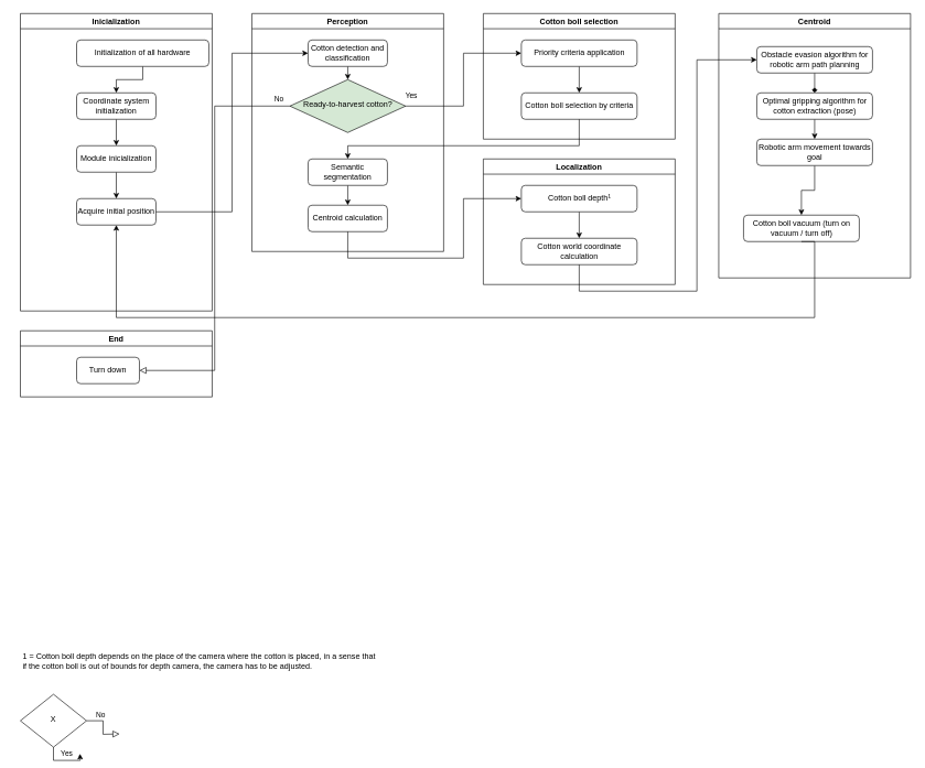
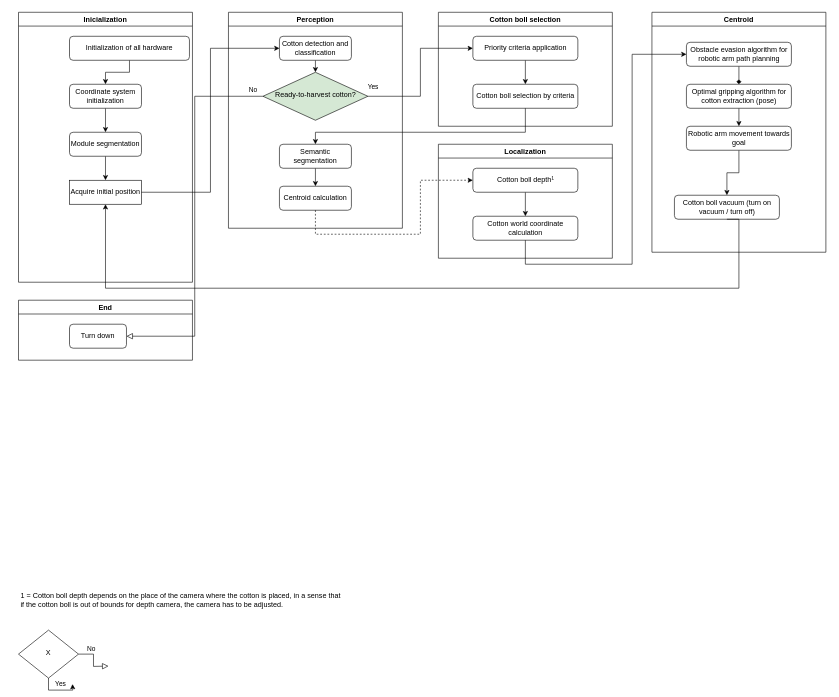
  <mxCell id="0" />
  <mxCell id="1" parent="0" />
  <mxCell id="2" value="Yes" style="rounded=0;html=1;jettySize=auto;orthogonalLoop=1;fontSize=11;endArrow=block;endFill=0;endSize=8;strokeWidth=1;shadow=0;labelBackgroundColor=none;edgeStyle=orthogonalEdgeStyle;" parent="1" source="5" edge="1"><mxGeometry x="-1" y="-58" relative="1" as="geometry"><mxPoint x="-30" y="-8" as="offset" /><mxPoint x="180" y="1110" as="targetPoint" /></mxGeometry></mxCell>
  <mxCell id="3" style="edgeStyle=orthogonalEdgeStyle;rounded=0;orthogonalLoop=1;jettySize=auto;html=1;" edge="1" parent="1" source="5"><mxGeometry relative="1" as="geometry"><mxPoint x="120" y="1140" as="targetPoint" /></mxGeometry></mxCell>
  <mxCell id="4" value="No" style="edgeLabel;html=1;align=center;verticalAlign=middle;resizable=0;points=[];" vertex="1" connectable="0" parent="3"><mxGeometry x="0.191" y="6" relative="1" as="geometry"><mxPoint x="48" y="-64" as="offset" /></mxGeometry></mxCell>
  <mxCell id="5" value="X" style="rhombus;whiteSpace=wrap;html=1;shadow=0;fontFamily=Helvetica;fontSize=12;align=center;strokeWidth=1;spacing=6;spacingTop=-4;" parent="1" vertex="1"><mxGeometry x="30" y="1050" width="100" height="80" as="geometry" /></mxCell>
  <mxCell id="6" value="Inicialization" style="swimlane;whiteSpace=wrap;html=1;" vertex="1" parent="1"><mxGeometry x="30" y="20" width="290" height="450" as="geometry" /></mxCell>
  <mxCell id="7" style="edgeStyle=orthogonalEdgeStyle;rounded=0;orthogonalLoop=1;jettySize=auto;html=1;exitX=0.5;exitY=1;exitDx=0;exitDy=0;" edge="1" parent="6" source="8" target="13"><mxGeometry relative="1" as="geometry" /></mxCell>
  <mxCell id="8" value="Coordinate system initialization" style="rounded=1;whiteSpace=wrap;html=1;fontSize=12;glass=0;strokeWidth=1;shadow=0;" vertex="1" parent="6"><mxGeometry x="85" y="120" width="120" height="40" as="geometry" /></mxCell>
  <mxCell id="9" style="edgeStyle=orthogonalEdgeStyle;rounded=0;orthogonalLoop=1;jettySize=auto;html=1;exitX=0.5;exitY=1;exitDx=0;exitDy=0;entryX=0.5;entryY=0;entryDx=0;entryDy=0;" edge="1" parent="6" source="10" target="8"><mxGeometry relative="1" as="geometry" /></mxCell>
  <mxCell id="10" value="Initialization of all hardware" style="rounded=1;whiteSpace=wrap;html=1;fontSize=12;glass=0;strokeWidth=1;shadow=0;" vertex="1" parent="6"><mxGeometry x="85" y="40" width="200" height="40" as="geometry" /></mxCell>
- <mxCell id="11" value="Acquire initial position" style="rounded=1;whiteSpace=wrap;html=1;fontSize=12;glass=0;strokeWidth=1;shadow=0;" vertex="1" parent="6"><mxGeometry x="85" y="280" width="120" height="40" as="geometry" /></mxCell>
+ <mxCell id="11" value="Acquire initial position" style="whiteSpace=wrap;html=1;fontSize=12;glass=0;strokeWidth=1;shadow=0;rounded=0;" vertex="1" parent="6"><mxGeometry x="85" y="280" width="120" height="40" as="geometry" /></mxCell>
  <mxCell id="12" style="edgeStyle=orthogonalEdgeStyle;rounded=0;orthogonalLoop=1;jettySize=auto;html=1;exitX=0.5;exitY=1;exitDx=0;exitDy=0;entryX=0.5;entryY=0;entryDx=0;entryDy=0;" edge="1" parent="6" source="13" target="11"><mxGeometry relative="1" as="geometry" /></mxCell>
- <mxCell id="13" value="Module inicialization" style="rounded=1;whiteSpace=wrap;html=1;fontSize=12;glass=0;strokeWidth=1;shadow=0;" parent="6" vertex="1"><mxGeometry x="85" y="200" width="120" height="40" as="geometry" /></mxCell>
+ <mxCell id="13" value="Module segmentation" style="rounded=1;whiteSpace=wrap;html=1;fontSize=12;glass=0;strokeWidth=1;shadow=0;" parent="6" vertex="1"><mxGeometry x="85" y="200" width="120" height="40" as="geometry" /></mxCell>
  <mxCell id="14" value="Perception" style="swimlane;whiteSpace=wrap;html=1;" vertex="1" parent="1"><mxGeometry x="380" y="20" width="290" height="360" as="geometry" /></mxCell>
  <mxCell id="15" style="edgeStyle=orthogonalEdgeStyle;rounded=0;orthogonalLoop=1;jettySize=auto;html=1;exitX=0.5;exitY=1;exitDx=0;exitDy=0;entryX=0.5;entryY=0;entryDx=0;entryDy=0;" edge="1" parent="14" source="16" target="20"><mxGeometry relative="1" as="geometry" /></mxCell>
  <mxCell id="16" value="Cotton detection and classification" style="rounded=1;whiteSpace=wrap;html=1;fontSize=12;glass=0;strokeWidth=1;shadow=0;" vertex="1" parent="14"><mxGeometry x="85" y="40" width="120" height="40" as="geometry" /></mxCell>
  <mxCell id="17" style="edgeStyle=orthogonalEdgeStyle;rounded=0;orthogonalLoop=1;jettySize=auto;html=1;exitX=0.5;exitY=1;exitDx=0;exitDy=0;entryX=0.5;entryY=0;entryDx=0;entryDy=0;" edge="1" parent="14" source="18" target="19"><mxGeometry relative="1" as="geometry" /></mxCell>
  <mxCell id="18" value="Semantic segmentation" style="rounded=1;whiteSpace=wrap;html=1;fontSize=12;glass=0;strokeWidth=1;shadow=0;" vertex="1" parent="14"><mxGeometry x="85" y="220" width="120" height="40" as="geometry" /></mxCell>
  <mxCell id="19" value="Centroid calculation" style="rounded=1;whiteSpace=wrap;html=1;fontSize=12;glass=0;strokeWidth=1;shadow=0;" vertex="1" parent="14"><mxGeometry x="85" y="290" width="120" height="40" as="geometry" /></mxCell>
  <mxCell id="20" value="Ready-to-harvest cotton?" style="rhombus;whiteSpace=wrap;html=1;shadow=0;fontFamily=Helvetica;fontSize=12;align=center;strokeWidth=1;spacing=6;spacingTop=-4;fillColor=#d5e8d4;" vertex="1" parent="14"><mxGeometry x="57.5" y="100" width="175" height="80" as="geometry" /></mxCell>
  <mxCell id="21" value="Localization" style="swimlane;whiteSpace=wrap;html=1;" vertex="1" parent="1"><mxGeometry x="730" y="240" width="290" height="190" as="geometry" /></mxCell>
  <mxCell id="22" value="Cotton world coordinate calculation" style="rounded=1;whiteSpace=wrap;html=1;fontSize=12;glass=0;strokeWidth=1;shadow=0;" vertex="1" parent="21"><mxGeometry x="57.5" y="120" width="175" height="40" as="geometry" /></mxCell>
  <mxCell id="23" style="edgeStyle=orthogonalEdgeStyle;rounded=0;orthogonalLoop=1;jettySize=auto;html=1;exitX=0.5;exitY=1;exitDx=0;exitDy=0;entryX=0.5;entryY=0;entryDx=0;entryDy=0;" edge="1" parent="21" source="24" target="22"><mxGeometry relative="1" as="geometry" /></mxCell>
  <mxCell id="24" value="Cotton boll depth¹" style="rounded=1;whiteSpace=wrap;html=1;fontSize=12;glass=0;strokeWidth=1;shadow=0;" vertex="1" parent="21"><mxGeometry x="57.5" y="40" width="175" height="40" as="geometry" /></mxCell>
  <mxCell id="25" value="Cotton boll selection" style="swimlane;whiteSpace=wrap;html=1;" vertex="1" parent="1"><mxGeometry x="730" y="20" width="290" height="190" as="geometry" /></mxCell>
  <mxCell id="26" value="Cotton boll selection by criteria" style="rounded=1;whiteSpace=wrap;html=1;fontSize=12;glass=0;strokeWidth=1;shadow=0;" vertex="1" parent="25"><mxGeometry x="57.5" y="120" width="175" height="40" as="geometry" /></mxCell>
  <mxCell id="27" style="edgeStyle=orthogonalEdgeStyle;rounded=0;orthogonalLoop=1;jettySize=auto;html=1;exitX=0.5;exitY=1;exitDx=0;exitDy=0;entryX=0.5;entryY=0;entryDx=0;entryDy=0;" edge="1" parent="25" source="28" target="26"><mxGeometry relative="1" as="geometry" /></mxCell>
  <mxCell id="28" value="Priority criteria application" style="rounded=1;whiteSpace=wrap;html=1;fontSize=12;glass=0;strokeWidth=1;shadow=0;" vertex="1" parent="25"><mxGeometry x="57.5" y="40" width="175" height="40" as="geometry" /></mxCell>
  <mxCell id="29" value="Centroid" style="swimlane;whiteSpace=wrap;html=1;" vertex="1" parent="1"><mxGeometry x="1086" y="20" width="290" height="400" as="geometry" /></mxCell>
  <mxCell id="30" style="edgeStyle=orthogonalEdgeStyle;rounded=0;orthogonalLoop=1;jettySize=auto;html=1;exitX=0.5;exitY=1;exitDx=0;exitDy=0;entryX=0.5;entryY=0;entryDx=0;entryDy=0;" edge="1" parent="29" source="31" target="35"><mxGeometry relative="1" as="geometry" /></mxCell>
  <mxCell id="31" value="Optimal gripping algorithm for cotton extraction (pose)" style="rounded=1;whiteSpace=wrap;html=1;fontSize=12;glass=0;strokeWidth=1;shadow=0;" vertex="1" parent="29"><mxGeometry x="57.5" y="120" width="175" height="40" as="geometry" /></mxCell>
  <mxCell id="32" style="edgeStyle=orthogonalEdgeStyle;rounded=0;orthogonalLoop=1;jettySize=auto;html=1;exitX=0.5;exitY=1;exitDx=0;exitDy=0;entryX=0.5;entryY=0;entryDx=0;entryDy=0;endArrow=diamond;" edge="1" parent="29" source="33" target="31"><mxGeometry relative="1" as="geometry" /></mxCell>
  <mxCell id="33" value="Obstacle evasion algorithm for robotic arm path planning" style="rounded=1;whiteSpace=wrap;html=1;fontSize=12;glass=0;strokeWidth=1;shadow=0;" vertex="1" parent="29"><mxGeometry x="57.5" y="50" width="175" height="40" as="geometry" /></mxCell>
  <mxCell id="34" style="edgeStyle=orthogonalEdgeStyle;rounded=0;orthogonalLoop=1;jettySize=auto;html=1;exitX=0.5;exitY=1;exitDx=0;exitDy=0;entryX=0.5;entryY=0;entryDx=0;entryDy=0;" edge="1" parent="29" source="35" target="36"><mxGeometry relative="1" as="geometry" /></mxCell>
  <mxCell id="35" value="Robotic arm movement towards goal" style="rounded=1;whiteSpace=wrap;html=1;fontSize=12;glass=0;strokeWidth=1;shadow=0;" vertex="1" parent="29"><mxGeometry x="57.5" y="190" width="175" height="40" as="geometry" /></mxCell>
  <mxCell id="36" value="Cotton boll vacuum (turn on vacuum / turn off)" style="rounded=1;whiteSpace=wrap;html=1;fontSize=12;glass=0;strokeWidth=1;shadow=0;" vertex="1" parent="29"><mxGeometry x="37.5" y="305" width="175" height="40" as="geometry" /></mxCell>
  <mxCell id="37" style="edgeStyle=orthogonalEdgeStyle;rounded=0;orthogonalLoop=1;jettySize=auto;html=1;exitX=1;exitY=0.5;exitDx=0;exitDy=0;entryX=0;entryY=0.5;entryDx=0;entryDy=0;" edge="1" parent="1" source="11" target="16"><mxGeometry relative="1" as="geometry" /></mxCell>
  <mxCell id="38" value="End" style="swimlane;whiteSpace=wrap;html=1;" vertex="1" parent="1"><mxGeometry x="30" y="500" width="290" height="100" as="geometry" /></mxCell>
  <mxCell id="39" value="Turn down" style="rounded=1;whiteSpace=wrap;html=1;fontSize=12;glass=0;strokeWidth=1;shadow=0;" vertex="1" parent="38"><mxGeometry x="85" y="40" width="95" height="40" as="geometry" /></mxCell>
  <mxCell id="40" value="No" style="rounded=0;html=1;jettySize=auto;orthogonalLoop=1;fontSize=11;endArrow=block;endFill=0;endSize=8;strokeWidth=1;shadow=0;labelBackgroundColor=none;edgeStyle=orthogonalEdgeStyle;entryX=1;entryY=0.5;entryDx=0;entryDy=0;" edge="1" parent="1" source="20" target="39"><mxGeometry x="-0.942" y="-10" relative="1" as="geometry"><mxPoint x="1" as="offset" /><mxPoint x="620" y="200" as="targetPoint" /></mxGeometry></mxCell>
  <mxCell id="41" style="edgeStyle=orthogonalEdgeStyle;rounded=0;orthogonalLoop=1;jettySize=auto;html=1;entryX=0;entryY=0.5;entryDx=0;entryDy=0;exitX=1;exitY=0.5;exitDx=0;exitDy=0;" edge="1" parent="1" source="20" target="28"><mxGeometry relative="1" as="geometry"><mxPoint x="560" y="230" as="targetPoint" /><Array as="points"><mxPoint x="700" y="160" /><mxPoint x="700" y="80" /></Array></mxGeometry></mxCell>
  <mxCell id="42" value="Yes" style="edgeLabel;html=1;align=center;verticalAlign=middle;resizable=0;points=[];" vertex="1" connectable="0" parent="41"><mxGeometry x="0.191" y="6" relative="1" as="geometry"><mxPoint x="-74" y="49" as="offset" /></mxGeometry></mxCell>
  <mxCell id="43" style="edgeStyle=orthogonalEdgeStyle;rounded=0;orthogonalLoop=1;jettySize=auto;html=1;exitX=0.5;exitY=1;exitDx=0;exitDy=0;entryX=0.5;entryY=0;entryDx=0;entryDy=0;" edge="1" parent="1" source="26" target="18"><mxGeometry relative="1" as="geometry"><Array as="points"><mxPoint x="875" y="220" /><mxPoint x="525" y="220" /></Array></mxGeometry></mxCell>
- <mxCell id="44" style="edgeStyle=orthogonalEdgeStyle;rounded=0;orthogonalLoop=1;jettySize=auto;html=1;exitX=0.5;exitY=1;exitDx=0;exitDy=0;entryX=0;entryY=0.5;entryDx=0;entryDy=0;" edge="1" parent="1" source="19" target="24"><mxGeometry relative="1" as="geometry"><Array as="points"><mxPoint x="525" y="390" /><mxPoint x="700" y="390" /><mxPoint x="700" y="300" /></Array></mxGeometry></mxCell>
+ <mxCell id="44" style="edgeStyle=orthogonalEdgeStyle;rounded=0;orthogonalLoop=1;jettySize=auto;html=1;exitX=0.5;exitY=1;exitDx=0;exitDy=0;entryX=0;entryY=0.5;entryDx=0;entryDy=0;dashed=1;" edge="1" parent="1" source="19" target="24"><mxGeometry relative="1" as="geometry"><Array as="points"><mxPoint x="525" y="390" /><mxPoint x="700" y="390" /><mxPoint x="700" y="300" /></Array></mxGeometry></mxCell>
  <mxCell id="45" style="edgeStyle=orthogonalEdgeStyle;rounded=0;orthogonalLoop=1;jettySize=auto;html=1;exitX=0.5;exitY=1;exitDx=0;exitDy=0;entryX=0;entryY=0.5;entryDx=0;entryDy=0;" edge="1" parent="1" source="22" target="33"><mxGeometry relative="1" as="geometry"><Array as="points"><mxPoint x="875" y="440" /><mxPoint x="1053" y="440" /><mxPoint x="1053" y="90" /></Array></mxGeometry></mxCell>
  <mxCell id="46" style="edgeStyle=orthogonalEdgeStyle;rounded=0;orthogonalLoop=1;jettySize=auto;html=1;exitX=0.5;exitY=1;exitDx=0;exitDy=0;entryX=0.5;entryY=1;entryDx=0;entryDy=0;" edge="1" parent="1" source="36" target="11"><mxGeometry relative="1" as="geometry"><mxPoint x="1231" y="350" as="targetPoint" /><Array as="points"><mxPoint x="1231" y="480" /><mxPoint x="175" y="480" /></Array></mxGeometry></mxCell>
  <mxCell id="47" value="&lt;div align=&quot;left&quot;&gt;1 = Cotton boll depth depends on the place of the camera where the cotton is placed, in a sense that &lt;br&gt;&lt;/div&gt;&lt;div align=&quot;left&quot;&gt;if the cotton boll is out of bounds for depth camera, the camera has to be adjusted.&lt;br&gt;&lt;/div&gt;" style="text;html=1;align=center;verticalAlign=middle;resizable=0;points=[];autosize=1;strokeColor=none;fillColor=none;" vertex="1" parent="1"><mxGeometry x="20" y="980" width="560" height="40" as="geometry" /></mxCell>
